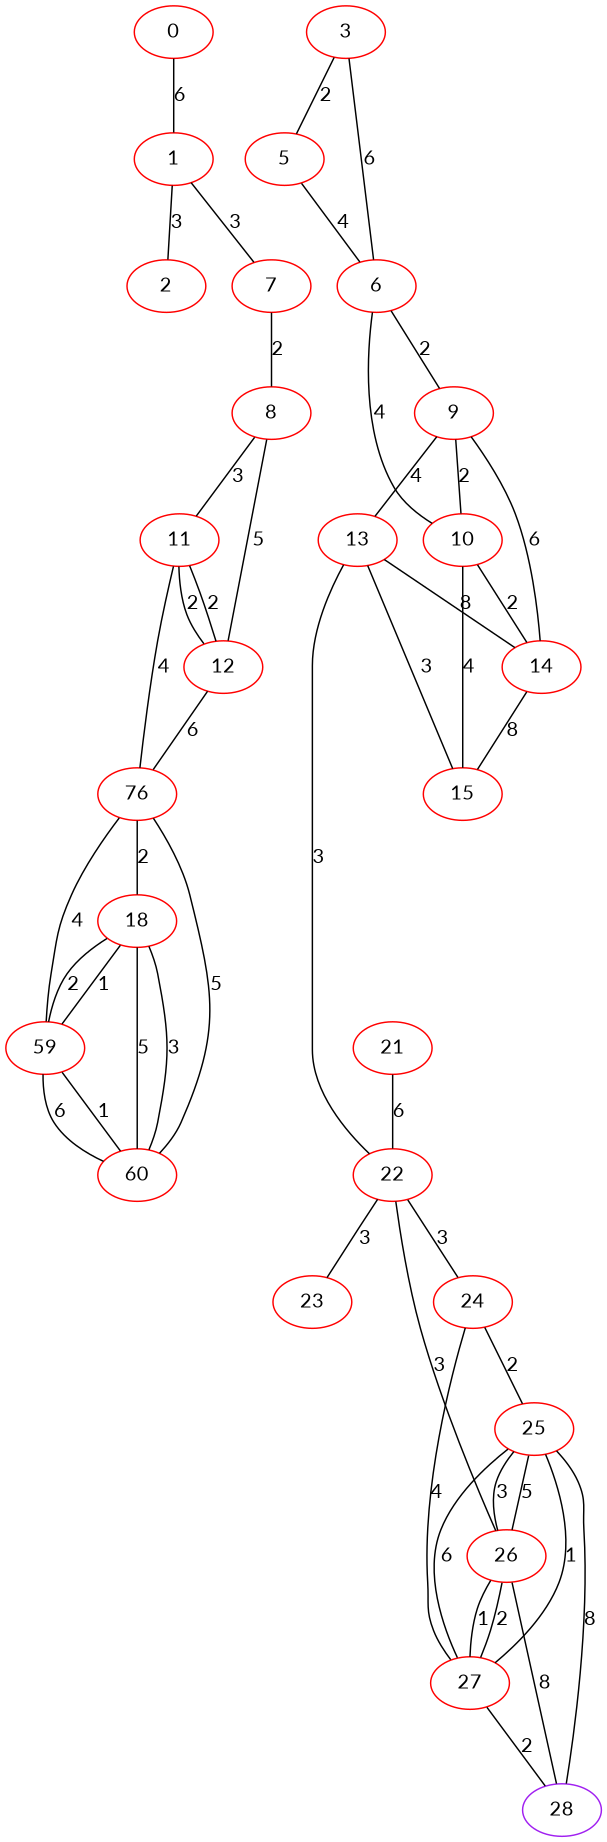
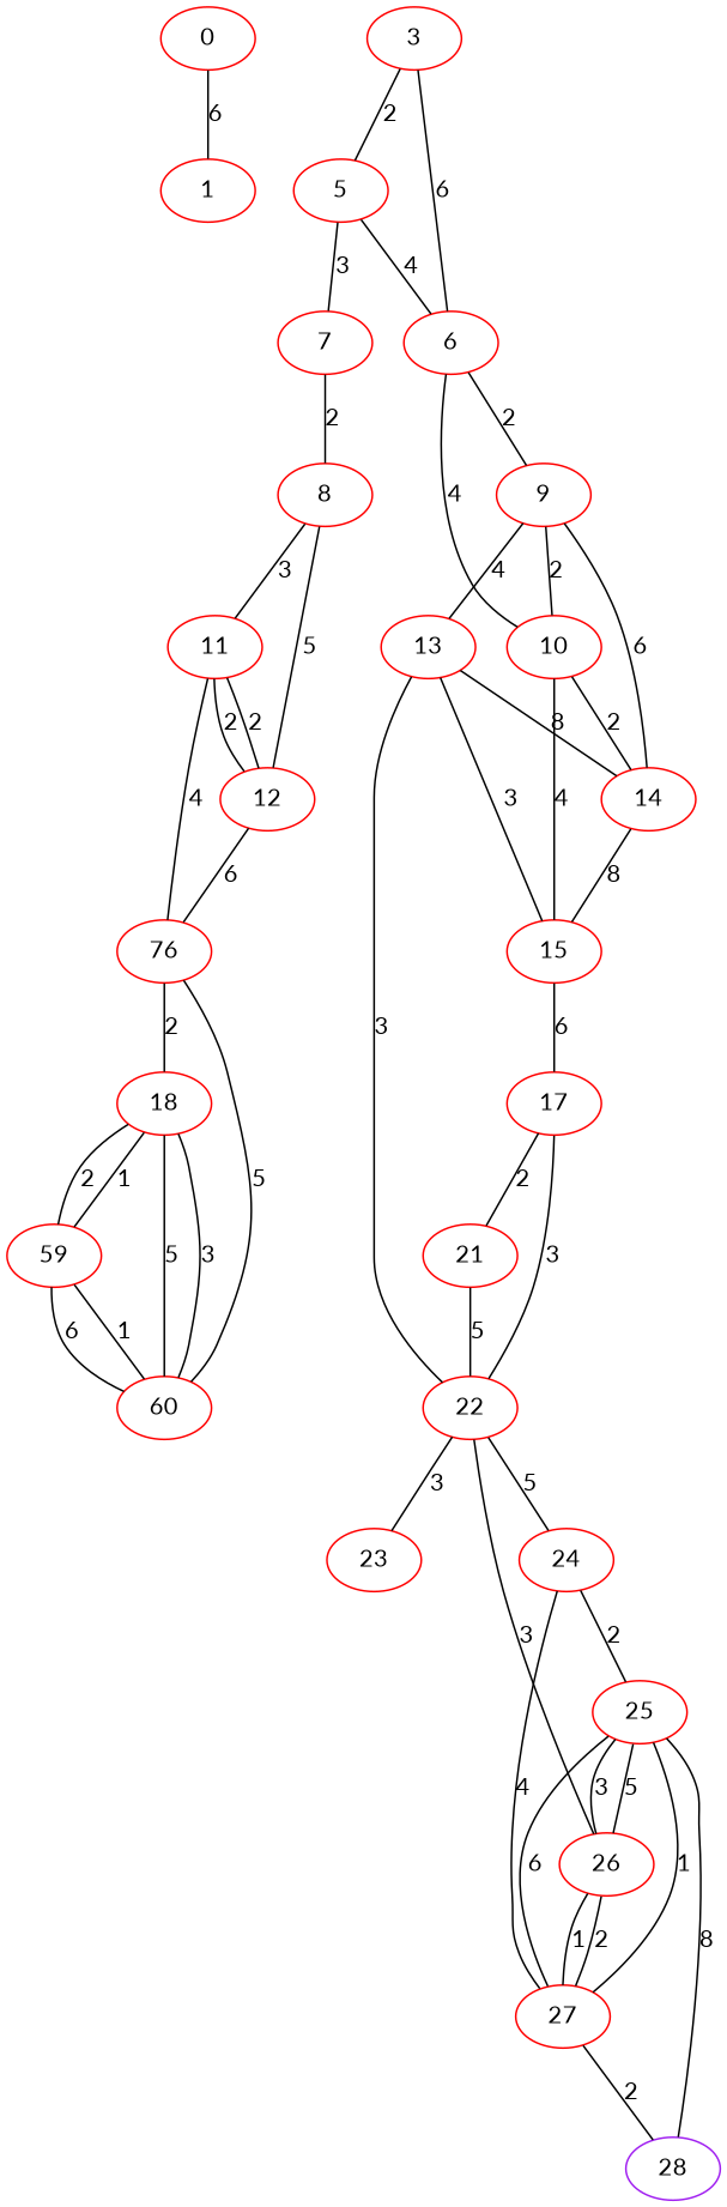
  graph {
    fontname=Lato
    node [color=red fontname=Lato weight=1]
    edge [fontname=Lato]
    0
    1
-   2
    3
    5
    6
    7
    9
    10
    8
    11
    12
    13
    14
    15
    n16 [label=76]
    22
+   17
    18
    n20 [label=59]
    n21 [label=60]
    21
    23
    24
    26
    25
    27
    28 [color=purple weight=4]
    0 -- 1 [label=6]
-   1 -- 2 [label=3]
    3 -- 5 [label=2]
    3 -- 6 [label=6]
    5 -- 6 [label=4]
-   1 -- 7 [label=3]
+   5 -- 7 [label=3]
    6 -- 9 [label=2]
    6 -- 10 [label=4]
    7 -- 8 [label=2]
    9 -- 10 [label=2]
    9 -- 13 [label=4]
    9 -- 14 [label=6]
    10 -- 14 [label=2]
    10 -- 15 [label=4]
    8 -- 11 [label=3]
    8 -- 12 [label=5]
    11 -- 12 [label=2]
    11 -- 12 [label=2]
    11 -- n16 [label=4]
    12 -- n16 [label=6]
    13 -- 14 [label=8]
    13 -- 15 [label=3]
    13 -- 22 [label=3]
    14 -- 15 [label=8]
+   15 -- 17 [label=6]
    n16 -- 18 [label=2]
-   n16 -- n20 [label=4]
    n16 -- n21 [label=5]
    22 -- 23 [label=3]
-   22 -- 24 [label=3]
+   22 -- 24 [label=5]
    22 -- 26 [label=3]
+   17 -- 22 [label=3]
+   17 -- 21 [label=2]
    18 -- n20 [label=1]
    18 -- n20 [label=2]
    18 -- n21 [label=5]
    18 -- n21 [label=3]
    n20 -- n21 [label=6]
    n20 -- n21 [label=1]
-   21 -- 22 [label=6]
+   21 -- 22 [label=5]
    24 -- 25 [label=2]
    24 -- 27 [label=4]
    26 -- 27 [label=2]
    26 -- 27 [label=1]
-   26 -- 28 [label=8]
    25 -- 26 [label=3]
    25 -- 26 [label=5]
    25 -- 27 [label=1]
    25 -- 27 [label=6]
    25 -- 28 [label=8]
    27 -- 28 [label=2]
  }
